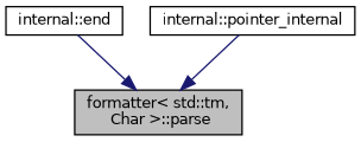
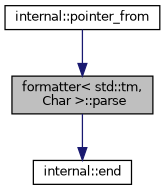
  digraph {
    rankdir=TB
    node [color=black fillcolor=white fontname=Helvetica fontsize=10 shape=record style=filled]
    edge [color=midnightblue fontname=Helvetica fontsize=10 labelfontname=Helvetica labelfontsize=10 style=solid]
    n1 [fillcolor=grey75 fontcolor=black height=0.2 label="formatter\< std::tm,\l Char \>::parse" width=0.4]
    n2 [height=0.2 label="internal::end" width=0.4]
-   n3 [height=0.2 label="internal::pointer_internal" width=0.4]
-   n2 -> n1
+   n3 [height=0.2 label="internal::pointer_from" width=0.4]
+   n1 -> n2
    n3 -> n1
  }
